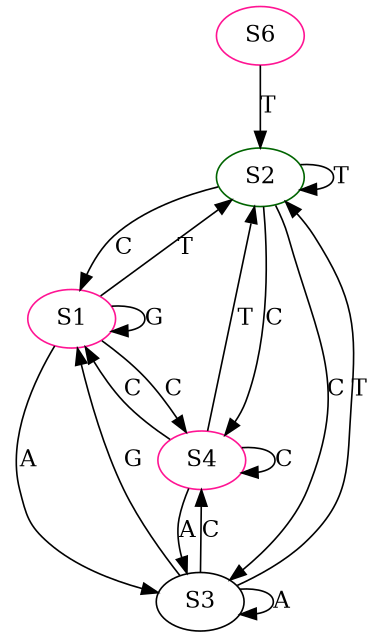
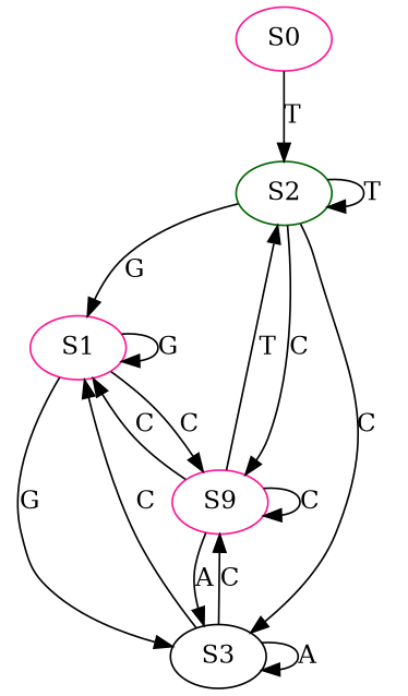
  strict digraph {
    node [color=deeppink]
    S2 [color=darkgreen]
-   S0 [label=S6]
+   S0
    S1
    S3 [color=black]
-   S4
+   S4 [label=S9]
    S2 -> S2 [label=T]
-   S2 -> S1 [label=C]
+   S2 -> S1 [label=G]
    S2 -> S3 [label=C]
    S2 -> S4 [label=C]
    S0 -> S2 [label=T]
-   S1 -> S2 [label=T]
    S1 -> S1 [label=G]
-   S1 -> S3 [label=A]
+   S1 -> S3 [label=G]
    S1 -> S4 [label=C]
-   S3 -> S2 [label=T]
-   S3 -> S1 [label=G]
+   S3 -> S1 [label=C]
    S3 -> S3 [label=A]
    S3 -> S4 [label=C]
    S4 -> S2 [label=T]
    S4 -> S1 [label=C]
    S4 -> S3 [label=A]
    S4 -> S4 [label=C]
  }
